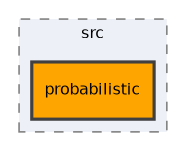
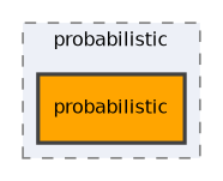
  digraph {
    compound=true
    rankdir=LR
    n1 [color=grey25 fillcolor=orange fontname=Helvetica fontsize=10 label=probabilistic shape=box style="filled,bold,"]
    subgraph cluster_1 {
      bgcolor="#edf0f7"
      fontname=Helvetica
      fontsize=10
-     label=src
+     label=probabilistic
      pencolor=grey50
      style="filled,dashed,"
      n1
    }
  }
